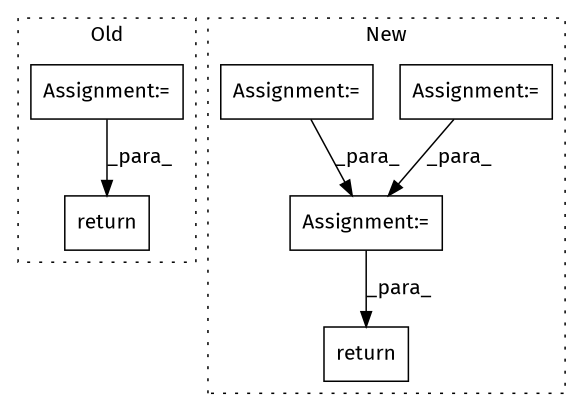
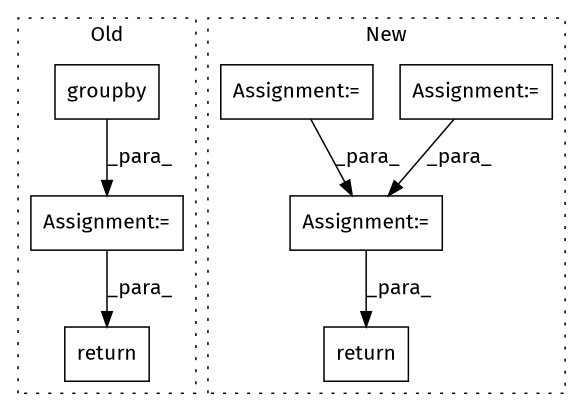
  digraph {
    fontname="Fira Sans"
    node [a=7 l=1 shape=box fontname="Fira Sans"]
    edge [fontname="Fira Sans"]
+   n1 [a=32 l="8,1" label=groupby s="6133,6157"]
    n2 [a=41 l=7 label=return s=6513]
    n3 [label="Assignment:=" s=6217]
    n4 [a=41 l=7 label=return s=6592]
    n5 [label="Assignment:=" s=6412]
    n6 [label="Assignment:=" s=6175]
    n7 [label="Assignment:=" s=6320]
    subgraph cluster_1 {
      label=Old
      style=dotted
+     n1
      n2
      n3
    }
    subgraph cluster_2 {
      label=New
      style=dotted
      n4
      n5
      n6
      n7
    }
+   n1 -> n3 [label=_para_]
    n3 -> n2 [label=_para_]
    n5 -> n4 [label=_para_]
    n6 -> n5 [label=_para_]
    n7 -> n5 [label=_para_]
  }
